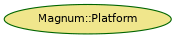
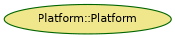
  digraph {
    rankdir=LR
-   n1 [color=darkgreen fillcolor=khaki fontname=Helvetica fontsize=10 height=0.2 label="Magnum::Platform" shape=ellipse style=filled width=0.4]
+   n1 [color=darkgreen fillcolor=khaki fontname=Helvetica fontsize=10 height=0.2 label="Platform::Platform" shape=ellipse style=filled width=0.4]
  }
